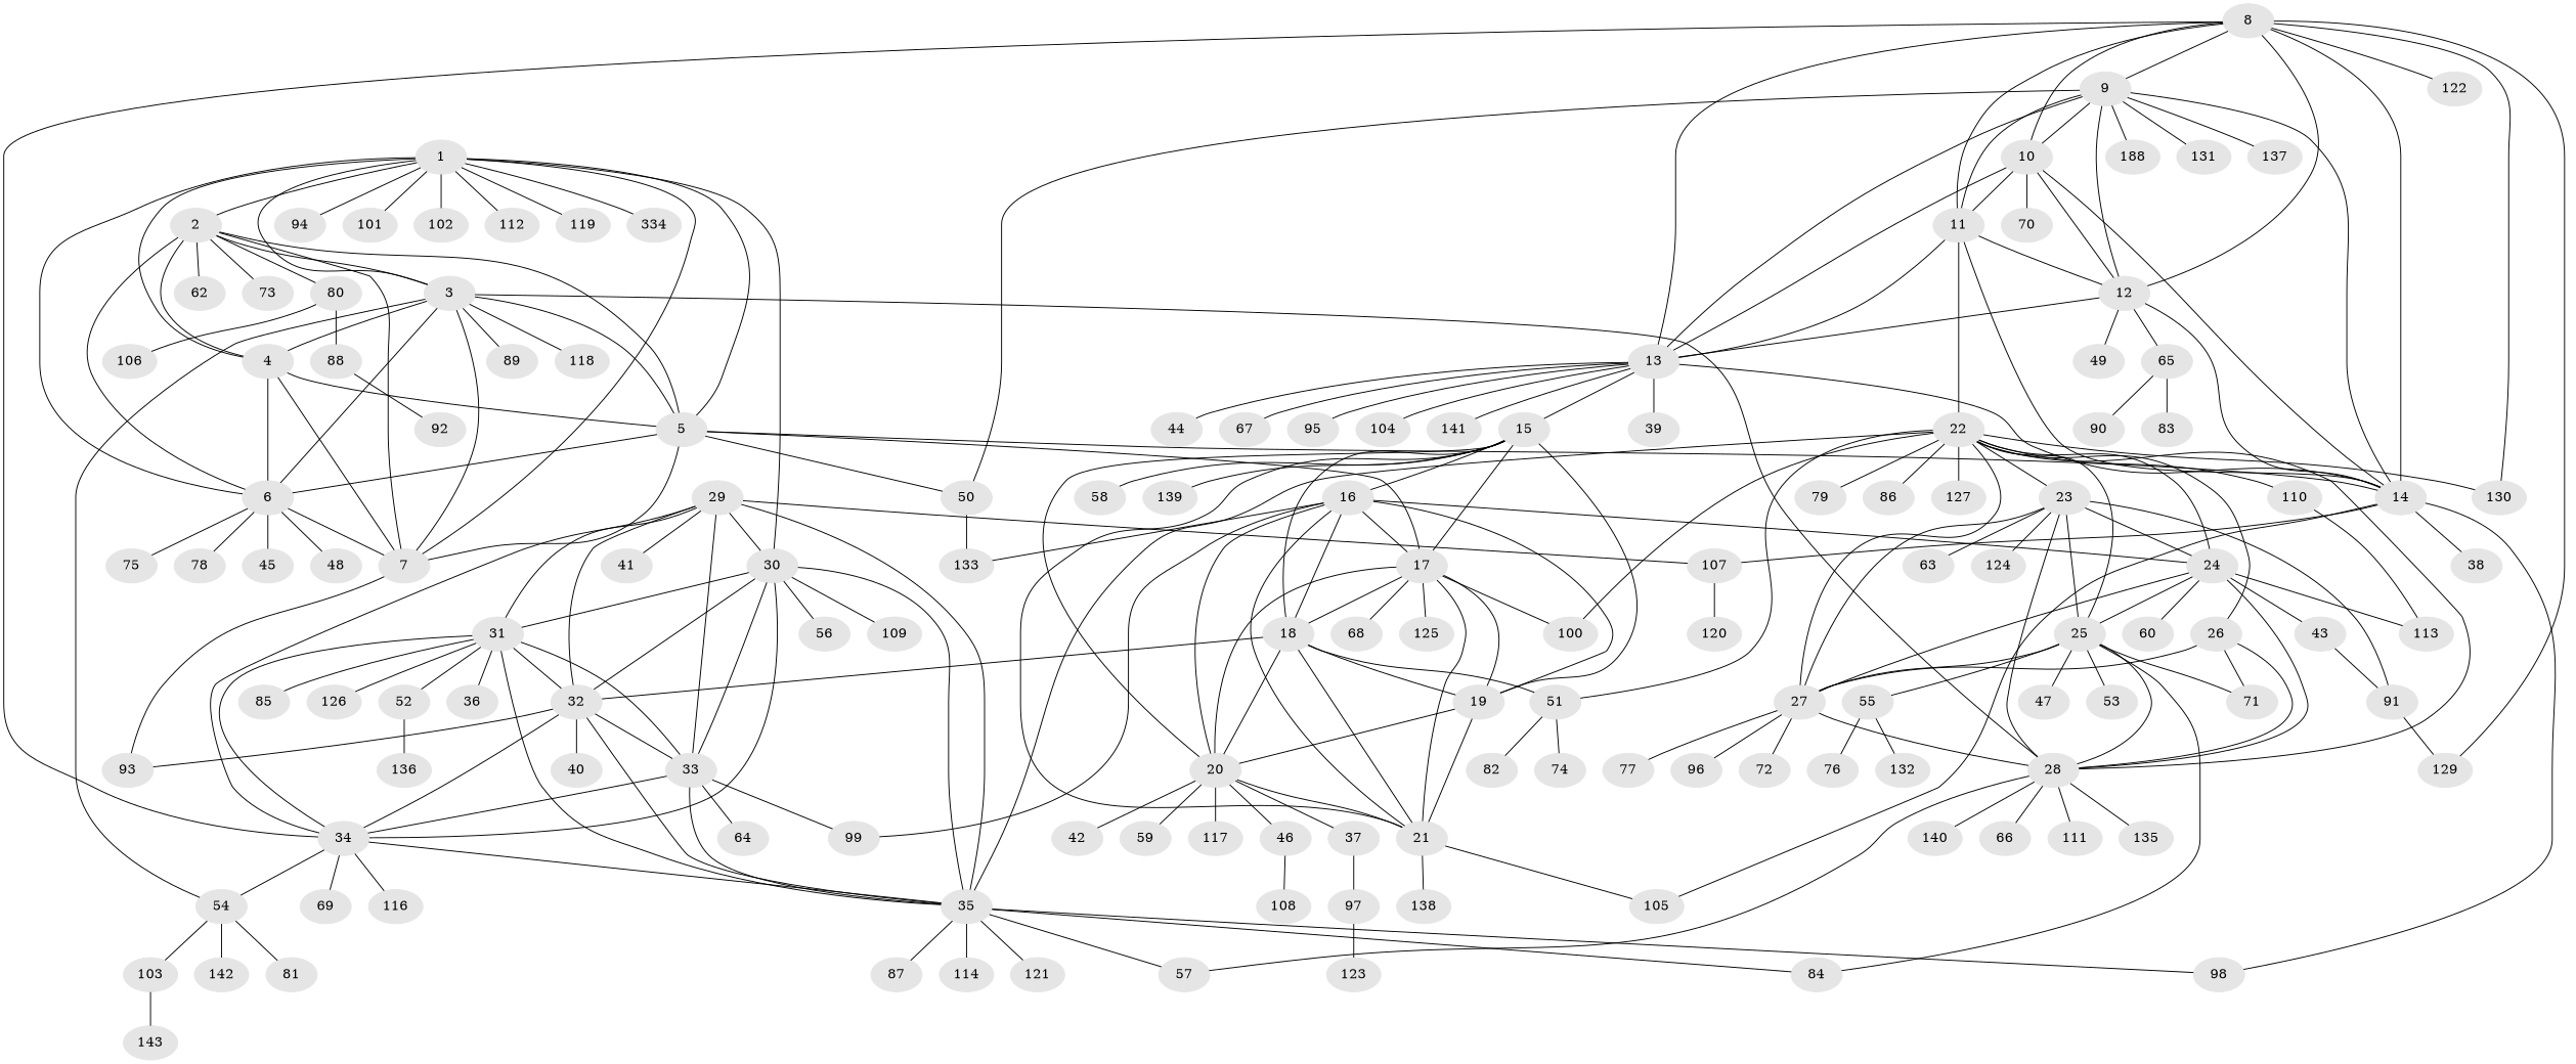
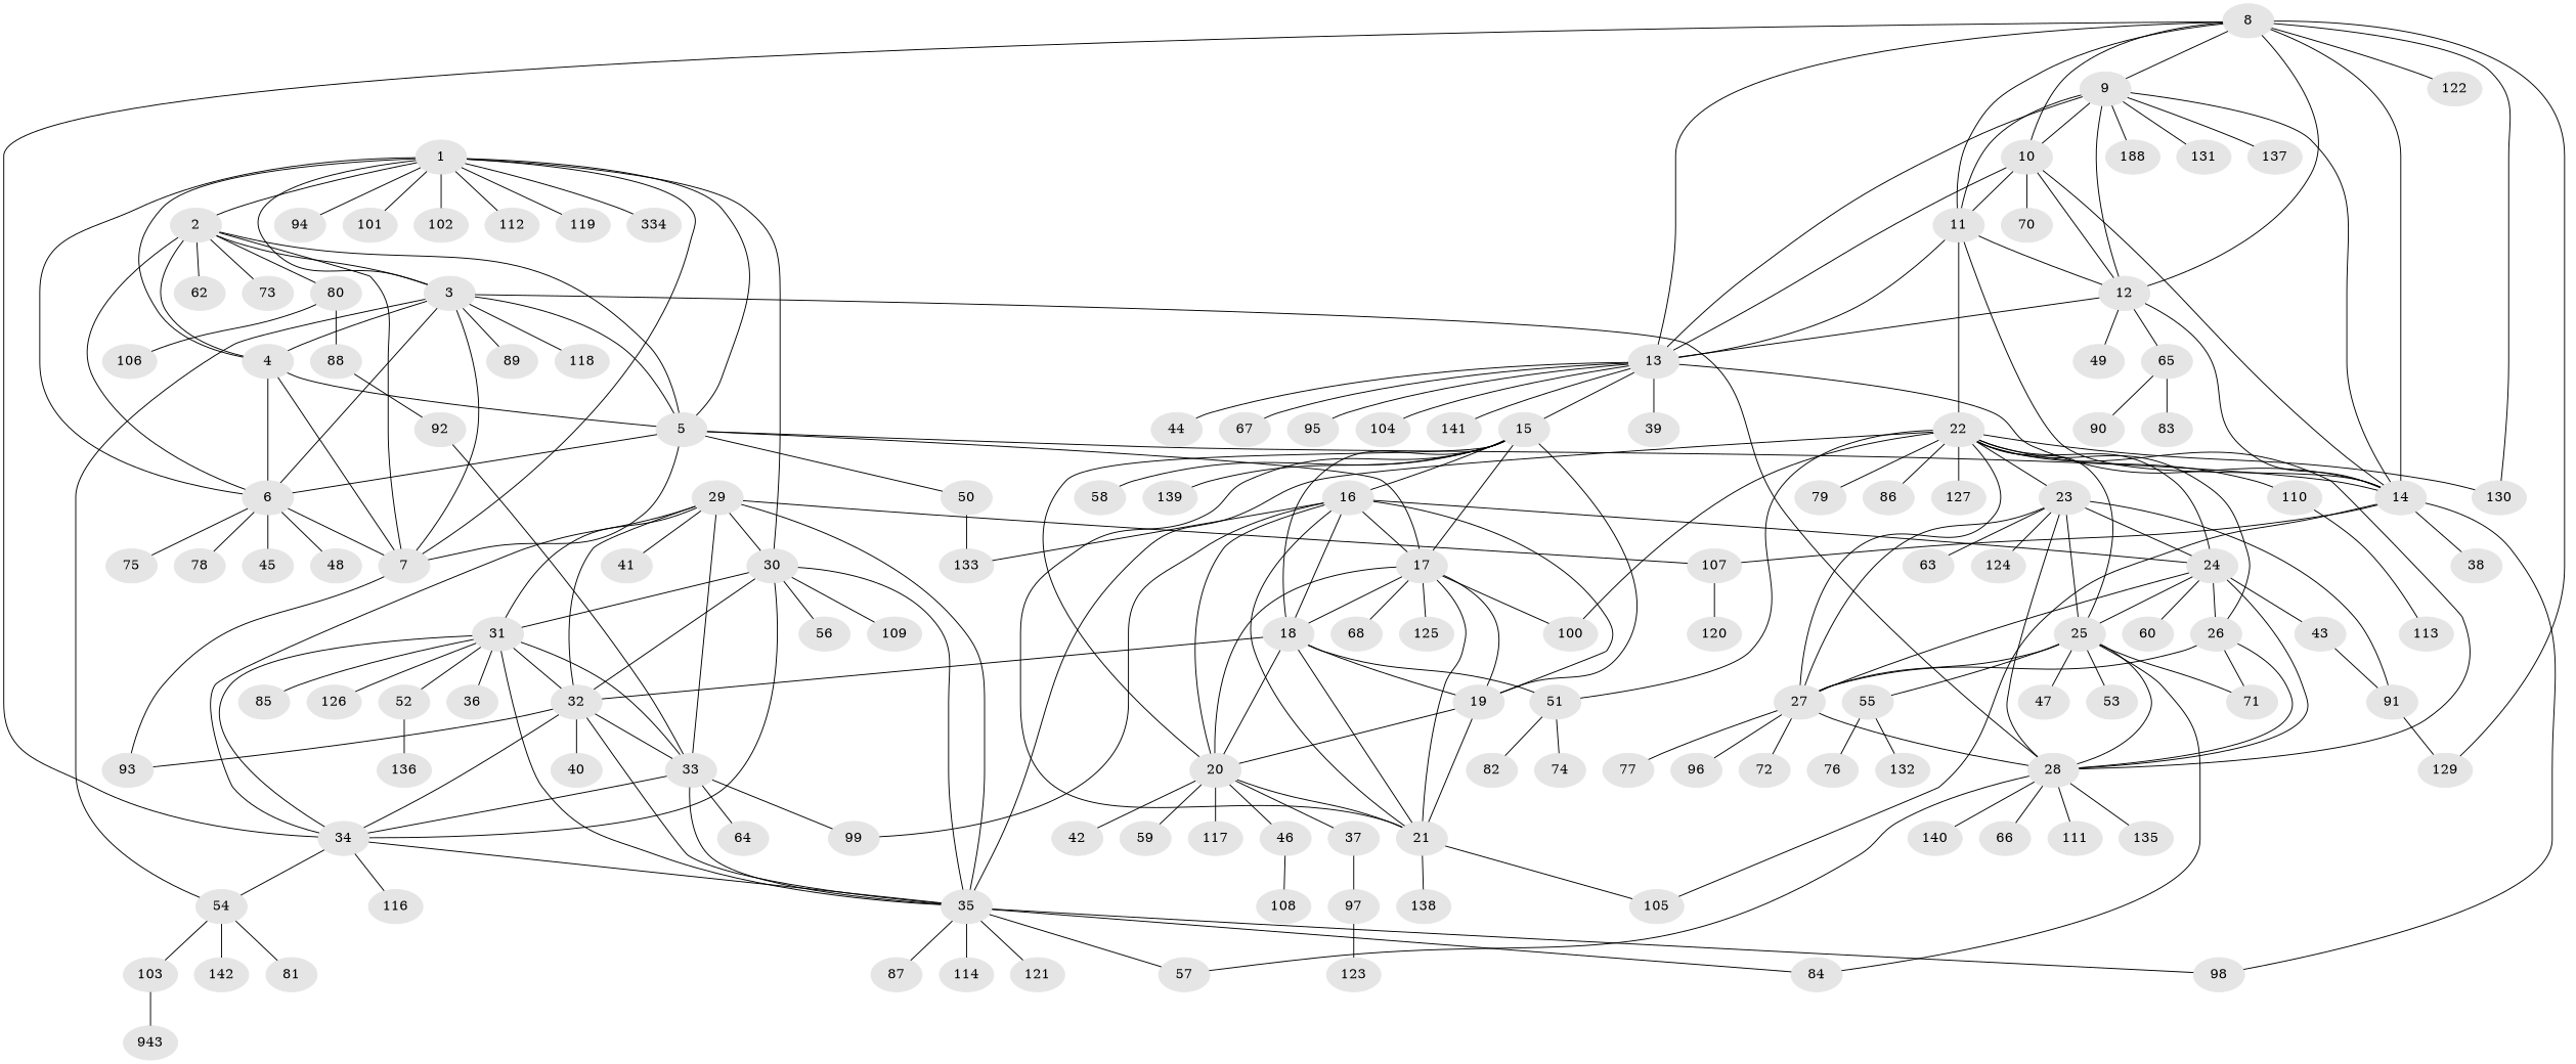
  graph {
    node [color=gray90 style=filled]
    1
    2
    3
    4
    5
    6
    7
    30
    94
    101
    102
    112
    119
    n14 [label=334]
    62
    73
    80
    28
    54
    89
    118
    14
    17
    50
    45
    48
    75
    78
    93
    34
    32
    35
    31
    33
    56
    109
    88
    106
    57
    66
    111
    135
    140
    81
    103
    142
    38
    98
    105
    107
    18
    19
    20
    21
    68
    100
    125
    133
    8
    9
    10
    11
    12
    13
    122
    129
    130
    n68 [label=188]
    131
    137
    70
    22
    49
    65
    15
    39
    44
    67
    95
    104
    141
-   69
    116
    24
    51
    23
    25
    26
    27
    79
    86
    110
    127
    83
    90
    16
    58
    139
    120
    99
    37
    42
    46
    59
    117
    138
    43
    60
    40
    74
    82
    97
    108
    63
    124
    91
    47
    53
    55
    84
    71
    72
    77
    96
    87
    114
    121
    113
    76
    132
    29
    41
    36
    52
    85
    126
    64
    136
    123
-   143
+   143 [label=943]
    92
    1 -- 2
    1 -- 3
    1 -- 4
    1 -- 5
    1 -- 6
    1 -- 7
    1 -- 30
    1 -- 94
    1 -- 101
    1 -- 102
    1 -- 112
    1 -- 119
    1 -- n14
    2 -- 3
    2 -- 4
    2 -- 5
    2 -- 6
    2 -- 7
    2 -- 62
    2 -- 73
    2 -- 80
    3 -- 4
    3 -- 5
    3 -- 6
    3 -- 7
    3 -- 28
    3 -- 54
    3 -- 89
    3 -- 118
    4 -- 5
    4 -- 6
    4 -- 7
    5 -- 6
    5 -- 7
    5 -- 14
    5 -- 17
    5 -- 50
    6 -- 7
    6 -- 45
    6 -- 48
    6 -- 75
    6 -- 78
    7 -- 93
    30 -- 34
    30 -- 32
    30 -- 35
    30 -- 31
-   30 -- 33
+   92 -- 33
    30 -- 56
    30 -- 109
    80 -- 88
    80 -- 106
    28 -- 57
    28 -- 66
    28 -- 111
    28 -- 135
    28 -- 140
    54 -- 81
    54 -- 103
    54 -- 142
    14 -- 38
    14 -- 98
    14 -- 105
    14 -- 107
    17 -- 18
    17 -- 19
    17 -- 20
    17 -- 21
    17 -- 68
    17 -- 100
    17 -- 125
    50 -- 133
    34 -- 54
    34 -- 35
-   34 -- 69
    34 -- 116
    32 -- 93
    32 -- 34
    32 -- 35
    32 -- 33
    32 -- 40
    35 -- 57
    35 -- 98
    35 -- 84
    35 -- 87
    35 -- 114
    35 -- 121
    31 -- 34
    31 -- 32
    31 -- 35
    31 -- 33
    31 -- 36
    31 -- 52
    31 -- 85
    31 -- 126
    33 -- 34
    33 -- 35
    33 -- 99
    33 -- 64
    88 -- 92
    103 -- 143
    107 -- 120
    18 -- 32
    18 -- 19
    18 -- 20
    18 -- 21
    18 -- 51
    19 -- 20
    19 -- 21
    20 -- 21
    20 -- 37
    20 -- 42
    20 -- 46
    20 -- 59
    20 -- 117
    21 -- 105
    21 -- 138
    8 -- 14
    8 -- 34
    8 -- 9
    8 -- 10
    8 -- 11
    8 -- 12
    8 -- 13
    8 -- 122
    8 -- 129
    8 -- 130
    9 -- 14
-   9 -- 50
    9 -- 10
    9 -- 11
    9 -- 12
    9 -- 13
    9 -- n68
    9 -- 131
    9 -- 137
    10 -- 14
    10 -- 11
    10 -- 12
    10 -- 13
    10 -- 70
    11 -- 14
    11 -- 12
    11 -- 13
    11 -- 22
    12 -- 14
    12 -- 13
    12 -- 49
    12 -- 65
    13 -- 14
    13 -- 15
    13 -- 39
    13 -- 44
    13 -- 67
    13 -- 95
    13 -- 104
    13 -- 141
    22 -- 28
    22 -- 35
    22 -- 100
    22 -- 130
    22 -- 24
    22 -- 51
    22 -- 23
    22 -- 25
    22 -- 26
    22 -- 27
    22 -- 79
    22 -- 86
    22 -- 110
    22 -- 127
    65 -- 83
    65 -- 90
    15 -- 17
    15 -- 18
    15 -- 19
    15 -- 20
    15 -- 21
    15 -- 16
    15 -- 58
    15 -- 139
    24 -- 28
    24 -- 25
-   24 -- 113
+   24 -- 26
    24 -- 27
    24 -- 43
    24 -- 60
    51 -- 74
    51 -- 82
    23 -- 28
    23 -- 24
    23 -- 25
    23 -- 27
    23 -- 63
    23 -- 124
    23 -- 91
    25 -- 28
    25 -- 27
    25 -- 47
    25 -- 53
    25 -- 55
    25 -- 84
    25 -- 71
    26 -- 28
    26 -- 27
    26 -- 71
    27 -- 28
    27 -- 72
    27 -- 77
    27 -- 96
    110 -- 113
    16 -- 17
    16 -- 18
    16 -- 19
    16 -- 20
    16 -- 21
    16 -- 133
    16 -- 24
    16 -- 99
    37 -- 97
    46 -- 108
    43 -- 91
    97 -- 123
    91 -- 129
    55 -- 76
    55 -- 132
    29 -- 30
    29 -- 34
    29 -- 32
    29 -- 35
    29 -- 31
    29 -- 33
    29 -- 107
    29 -- 41
    52 -- 136
  }
